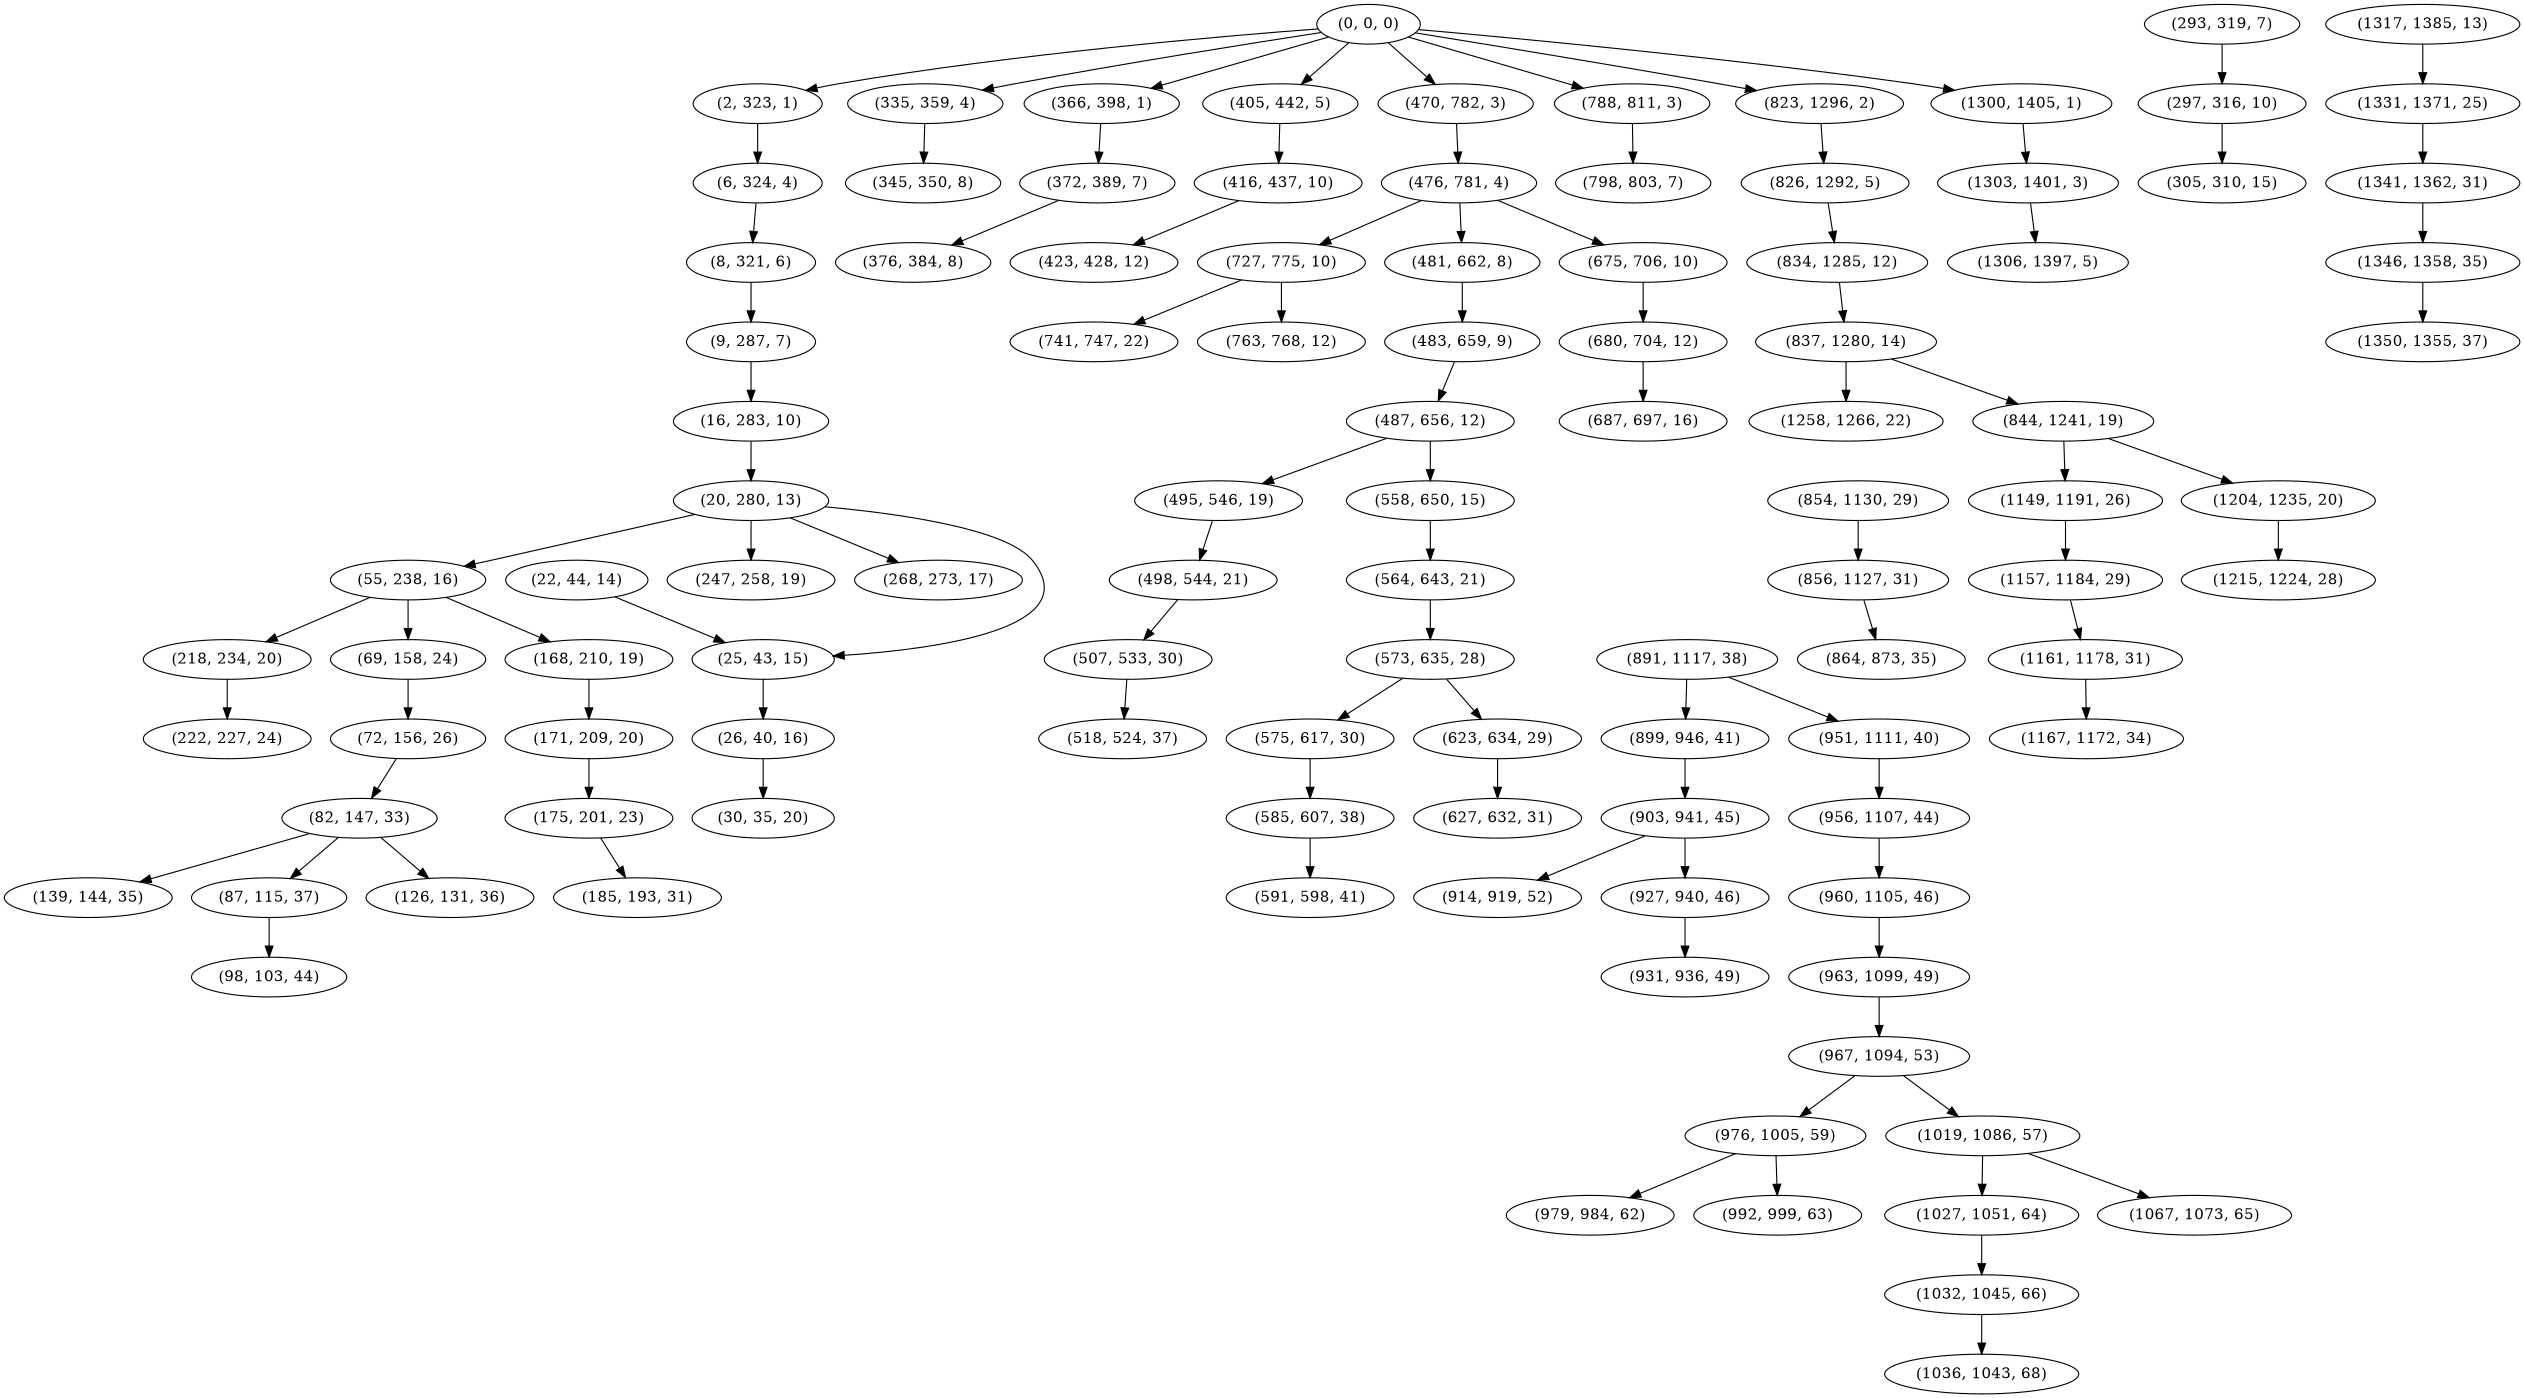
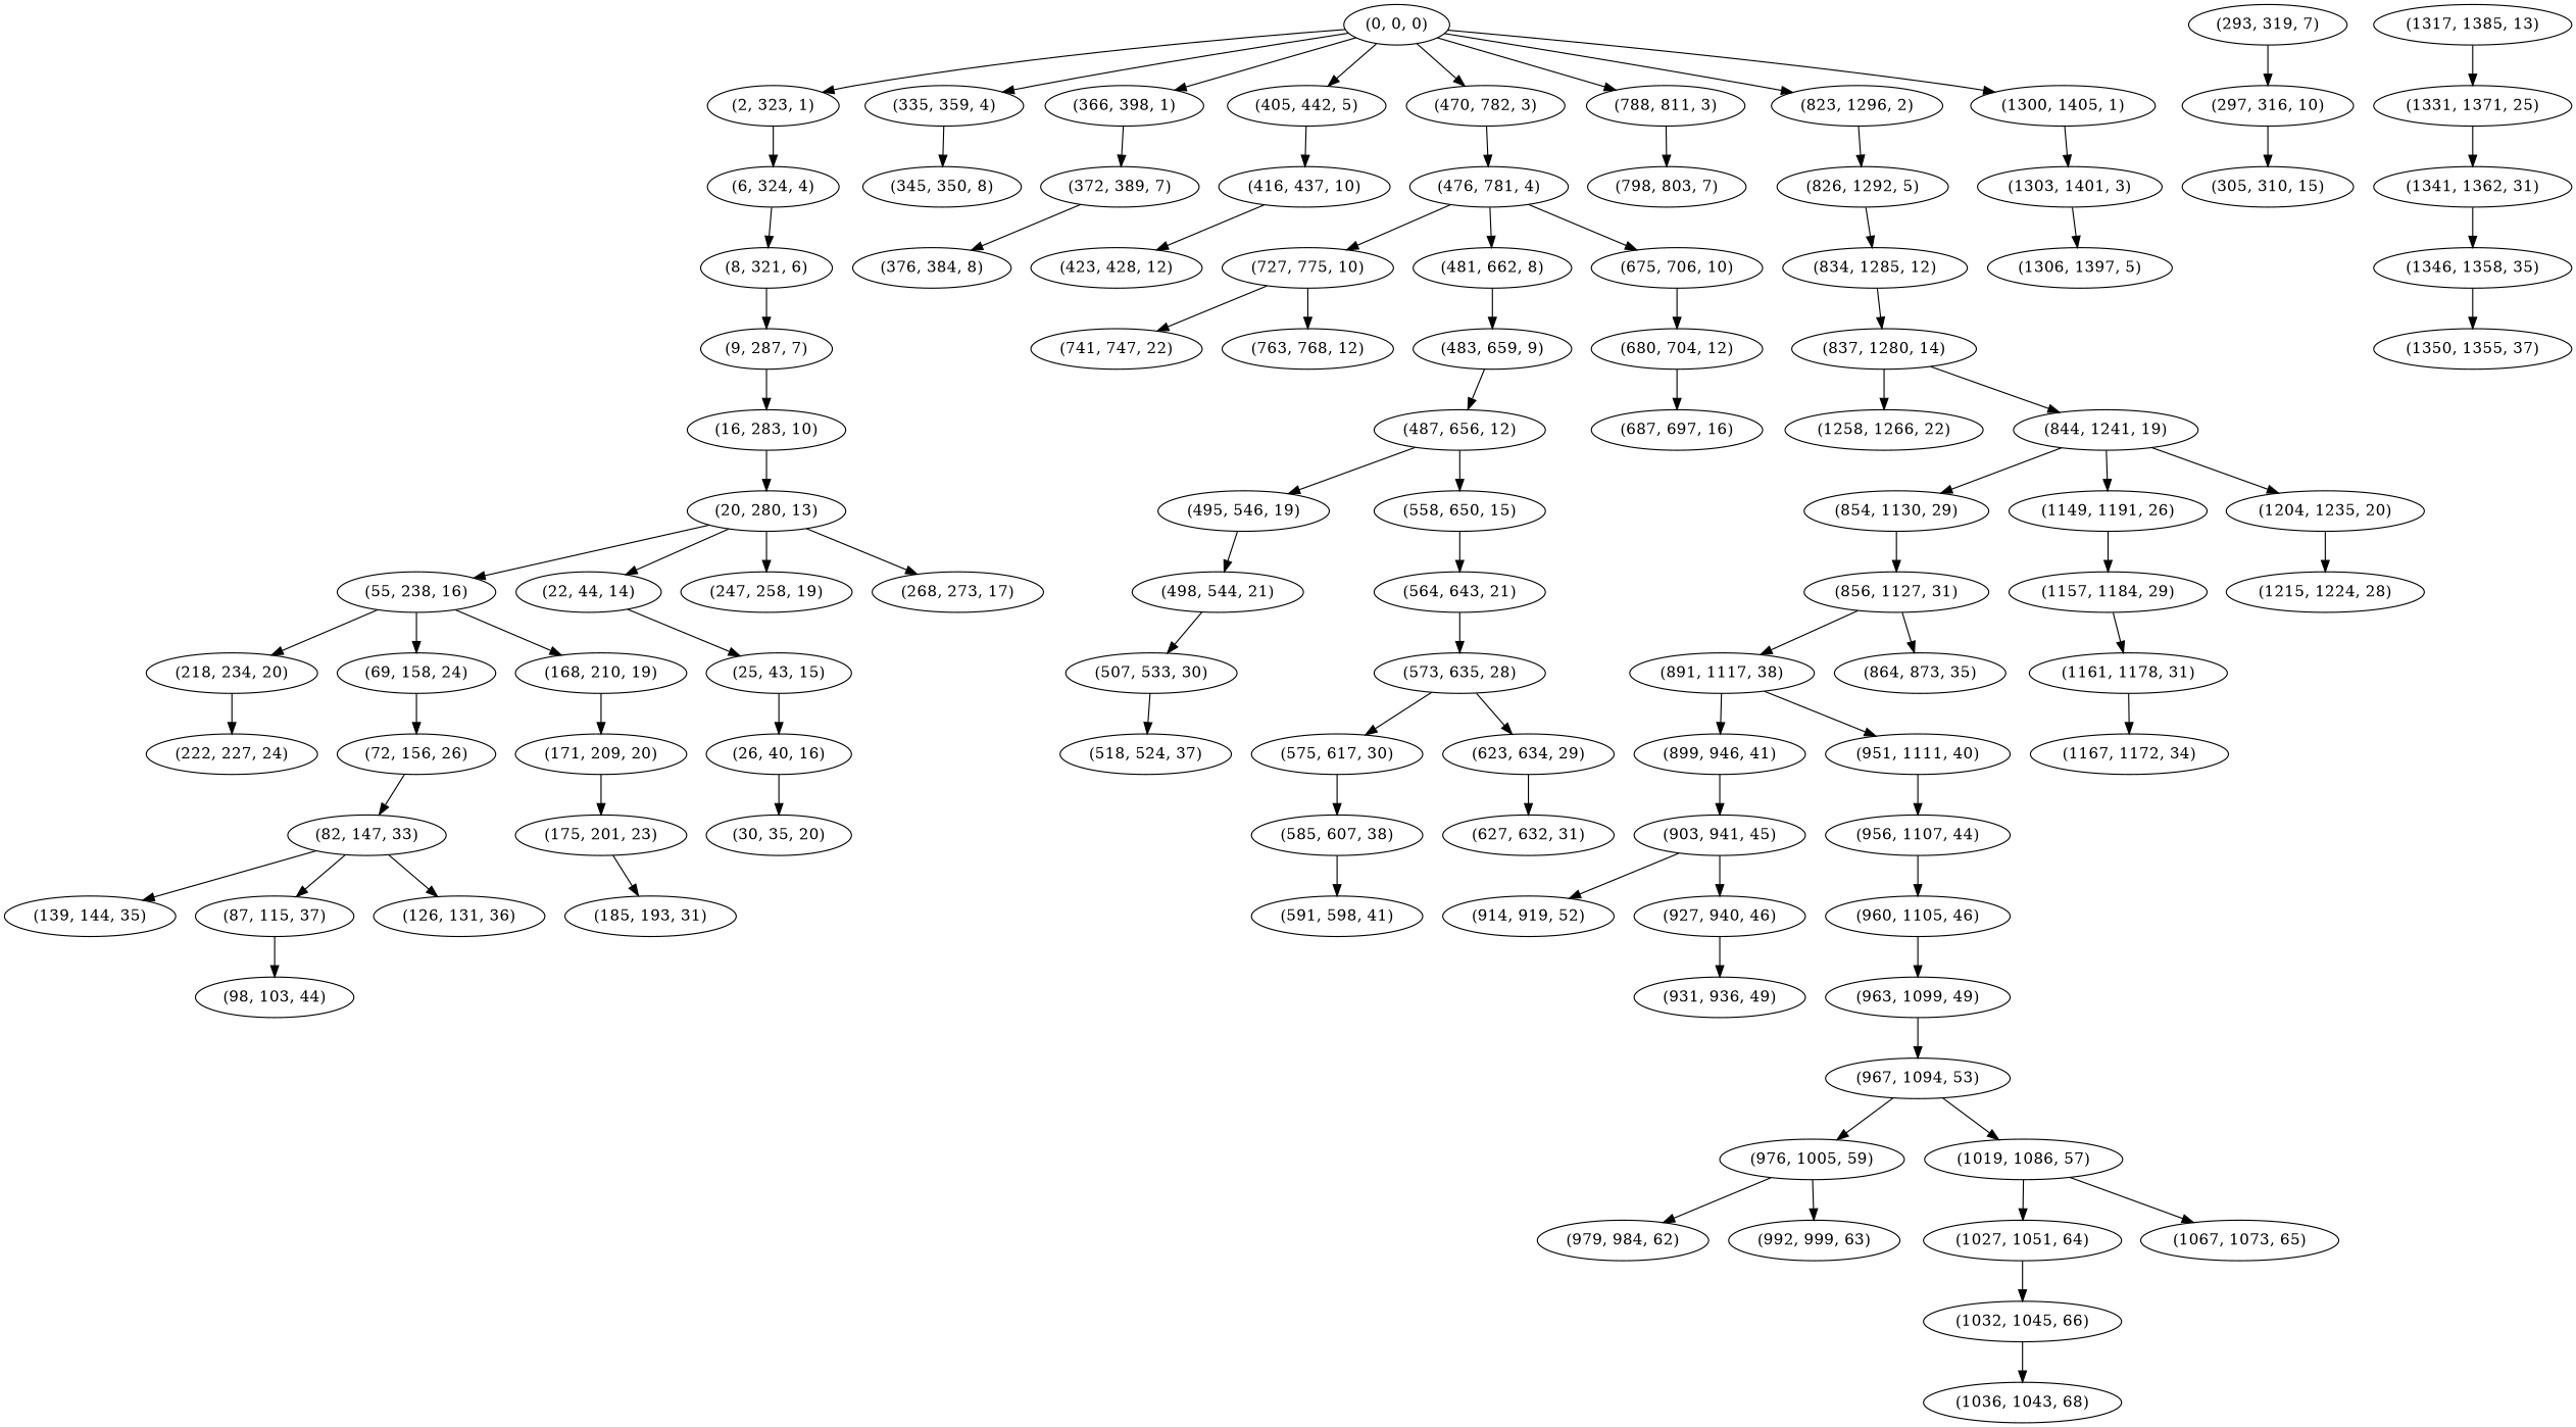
  digraph {
    n1 [label="(2, 323, 1)"]
    "(0, 0, 0)"
    "(335, 359, 4)"
    "(366, 398, 1)"
    "(405, 442, 5)"
    "(470, 782, 3)"
    "(788, 811, 3)"
    "(823, 1296, 2)"
    "(1300, 1405, 1)"
    "(6, 324, 4)"
    "(345, 350, 8)"
    "(372, 389, 7)"
    "(416, 437, 10)"
    "(476, 781, 4)"
    "(798, 803, 7)"
    "(826, 1292, 5)"
    "(1303, 1401, 3)"
    "(8, 321, 6)"
    "(9, 287, 7)"
    "(16, 283, 10)"
    "(293, 319, 7)"
    "(297, 316, 10)"
    "(20, 280, 13)"
    "(22, 44, 14)"
    "(55, 238, 16)"
    "(247, 258, 19)"
    "(268, 273, 17)"
    "(25, 43, 15)"
    "(69, 158, 24)"
    "(168, 210, 19)"
    "(218, 234, 20)"
    "(26, 40, 16)"
    "(30, 35, 20)"
    "(72, 156, 26)"
    "(171, 209, 20)"
    "(222, 227, 24)"
    "(82, 147, 33)"
    "(87, 115, 37)"
    "(126, 131, 36)"
    "(139, 144, 35)"
    "(98, 103, 44)"
    "(175, 201, 23)"
    "(185, 193, 31)"
    "(305, 310, 15)"
    "(376, 384, 8)"
    "(423, 428, 12)"
    "(481, 662, 8)"
    "(675, 706, 10)"
    "(727, 775, 10)"
    "(483, 659, 9)"
    "(680, 704, 12)"
    "(741, 747, 22)"
    "(763, 768, 12)"
    "(487, 656, 12)"
    "(495, 546, 19)"
    "(558, 650, 15)"
    "(498, 544, 21)"
    "(564, 643, 21)"
    "(507, 533, 30)"
    "(518, 524, 37)"
    "(573, 635, 28)"
    "(575, 617, 30)"
    "(623, 634, 29)"
    "(585, 607, 38)"
    "(627, 632, 31)"
    "(591, 598, 41)"
    "(687, 697, 16)"
    "(834, 1285, 12)"
    "(837, 1280, 14)"
    "(844, 1241, 19)"
    "(1258, 1266, 22)"
    "(854, 1130, 29)"
    "(1149, 1191, 26)"
    "(1204, 1235, 20)"
    "(856, 1127, 31)"
    "(1157, 1184, 29)"
    "(1215, 1224, 28)"
    "(864, 873, 35)"
    "(891, 1117, 38)"
    "(899, 946, 41)"
    "(951, 1111, 40)"
    "(903, 941, 45)"
    "(956, 1107, 44)"
    "(914, 919, 52)"
    "(927, 940, 46)"
    "(931, 936, 49)"
    "(960, 1105, 46)"
    "(963, 1099, 49)"
    "(967, 1094, 53)"
    "(976, 1005, 59)"
    "(1019, 1086, 57)"
    "(979, 984, 62)"
    "(992, 999, 63)"
    "(1027, 1051, 64)"
    "(1067, 1073, 65)"
    "(1032, 1045, 66)"
    "(1036, 1043, 68)"
    "(1161, 1178, 31)"
    "(1167, 1172, 34)"
    "(1306, 1397, 5)"
    "(1317, 1385, 13)"
    "(1331, 1371, 25)"
    "(1341, 1362, 31)"
    "(1346, 1358, 35)"
    "(1350, 1355, 37)"
    n1 -> "(6, 324, 4)"
    "(0, 0, 0)" -> n1
    "(0, 0, 0)" -> "(335, 359, 4)"
    "(0, 0, 0)" -> "(366, 398, 1)"
    "(0, 0, 0)" -> "(405, 442, 5)"
    "(0, 0, 0)" -> "(470, 782, 3)"
    "(0, 0, 0)" -> "(788, 811, 3)"
    "(0, 0, 0)" -> "(823, 1296, 2)"
    "(0, 0, 0)" -> "(1300, 1405, 1)"
    "(335, 359, 4)" -> "(345, 350, 8)"
    "(366, 398, 1)" -> "(372, 389, 7)"
    "(405, 442, 5)" -> "(416, 437, 10)"
    "(470, 782, 3)" -> "(476, 781, 4)"
    "(788, 811, 3)" -> "(798, 803, 7)"
    "(823, 1296, 2)" -> "(826, 1292, 5)"
    "(1300, 1405, 1)" -> "(1303, 1401, 3)"
    "(6, 324, 4)" -> "(8, 321, 6)"
    "(372, 389, 7)" -> "(376, 384, 8)"
    "(416, 437, 10)" -> "(423, 428, 12)"
    "(476, 781, 4)" -> "(481, 662, 8)"
    "(476, 781, 4)" -> "(675, 706, 10)"
    "(476, 781, 4)" -> "(727, 775, 10)"
    "(826, 1292, 5)" -> "(834, 1285, 12)"
    "(1303, 1401, 3)" -> "(1306, 1397, 5)"
    "(8, 321, 6)" -> "(9, 287, 7)"
    "(9, 287, 7)" -> "(16, 283, 10)"
    "(16, 283, 10)" -> "(20, 280, 13)"
    "(293, 319, 7)" -> "(297, 316, 10)"
    "(297, 316, 10)" -> "(305, 310, 15)"
-   "(20, 280, 13)" -> "(25, 43, 15)"
+   "(20, 280, 13)" -> "(22, 44, 14)"
    "(20, 280, 13)" -> "(55, 238, 16)"
    "(20, 280, 13)" -> "(247, 258, 19)"
    "(20, 280, 13)" -> "(268, 273, 17)"
    "(22, 44, 14)" -> "(25, 43, 15)"
    "(55, 238, 16)" -> "(69, 158, 24)"
    "(55, 238, 16)" -> "(168, 210, 19)"
    "(55, 238, 16)" -> "(218, 234, 20)"
    "(25, 43, 15)" -> "(26, 40, 16)"
    "(69, 158, 24)" -> "(72, 156, 26)"
    "(168, 210, 19)" -> "(171, 209, 20)"
    "(218, 234, 20)" -> "(222, 227, 24)"
    "(26, 40, 16)" -> "(30, 35, 20)"
    "(72, 156, 26)" -> "(82, 147, 33)"
    "(171, 209, 20)" -> "(175, 201, 23)"
    "(82, 147, 33)" -> "(87, 115, 37)"
    "(82, 147, 33)" -> "(126, 131, 36)"
    "(82, 147, 33)" -> "(139, 144, 35)"
    "(87, 115, 37)" -> "(98, 103, 44)"
    "(175, 201, 23)" -> "(185, 193, 31)"
    "(481, 662, 8)" -> "(483, 659, 9)"
    "(675, 706, 10)" -> "(680, 704, 12)"
    "(727, 775, 10)" -> "(741, 747, 22)"
    "(727, 775, 10)" -> "(763, 768, 12)"
    "(483, 659, 9)" -> "(487, 656, 12)"
    "(680, 704, 12)" -> "(687, 697, 16)"
    "(487, 656, 12)" -> "(495, 546, 19)"
    "(487, 656, 12)" -> "(558, 650, 15)"
    "(495, 546, 19)" -> "(498, 544, 21)"
    "(558, 650, 15)" -> "(564, 643, 21)"
    "(498, 544, 21)" -> "(507, 533, 30)"
    "(564, 643, 21)" -> "(573, 635, 28)"
    "(507, 533, 30)" -> "(518, 524, 37)"
    "(573, 635, 28)" -> "(575, 617, 30)"
    "(573, 635, 28)" -> "(623, 634, 29)"
    "(575, 617, 30)" -> "(585, 607, 38)"
    "(623, 634, 29)" -> "(627, 632, 31)"
    "(585, 607, 38)" -> "(591, 598, 41)"
    "(834, 1285, 12)" -> "(837, 1280, 14)"
    "(837, 1280, 14)" -> "(844, 1241, 19)"
    "(837, 1280, 14)" -> "(1258, 1266, 22)"
+   "(844, 1241, 19)" -> "(854, 1130, 29)"
    "(844, 1241, 19)" -> "(1149, 1191, 26)"
    "(844, 1241, 19)" -> "(1204, 1235, 20)"
    "(854, 1130, 29)" -> "(856, 1127, 31)"
    "(1149, 1191, 26)" -> "(1157, 1184, 29)"
    "(1204, 1235, 20)" -> "(1215, 1224, 28)"
    "(856, 1127, 31)" -> "(864, 873, 35)"
+   "(856, 1127, 31)" -> "(891, 1117, 38)"
    "(1157, 1184, 29)" -> "(1161, 1178, 31)"
    "(891, 1117, 38)" -> "(899, 946, 41)"
    "(891, 1117, 38)" -> "(951, 1111, 40)"
    "(899, 946, 41)" -> "(903, 941, 45)"
    "(951, 1111, 40)" -> "(956, 1107, 44)"
    "(903, 941, 45)" -> "(914, 919, 52)"
    "(903, 941, 45)" -> "(927, 940, 46)"
    "(956, 1107, 44)" -> "(960, 1105, 46)"
    "(927, 940, 46)" -> "(931, 936, 49)"
    "(960, 1105, 46)" -> "(963, 1099, 49)"
    "(963, 1099, 49)" -> "(967, 1094, 53)"
    "(967, 1094, 53)" -> "(976, 1005, 59)"
    "(967, 1094, 53)" -> "(1019, 1086, 57)"
    "(976, 1005, 59)" -> "(979, 984, 62)"
    "(976, 1005, 59)" -> "(992, 999, 63)"
    "(1019, 1086, 57)" -> "(1027, 1051, 64)"
    "(1019, 1086, 57)" -> "(1067, 1073, 65)"
    "(1027, 1051, 64)" -> "(1032, 1045, 66)"
    "(1032, 1045, 66)" -> "(1036, 1043, 68)"
    "(1161, 1178, 31)" -> "(1167, 1172, 34)"
    "(1317, 1385, 13)" -> "(1331, 1371, 25)"
    "(1331, 1371, 25)" -> "(1341, 1362, 31)"
    "(1341, 1362, 31)" -> "(1346, 1358, 35)"
    "(1346, 1358, 35)" -> "(1350, 1355, 37)"
  }
